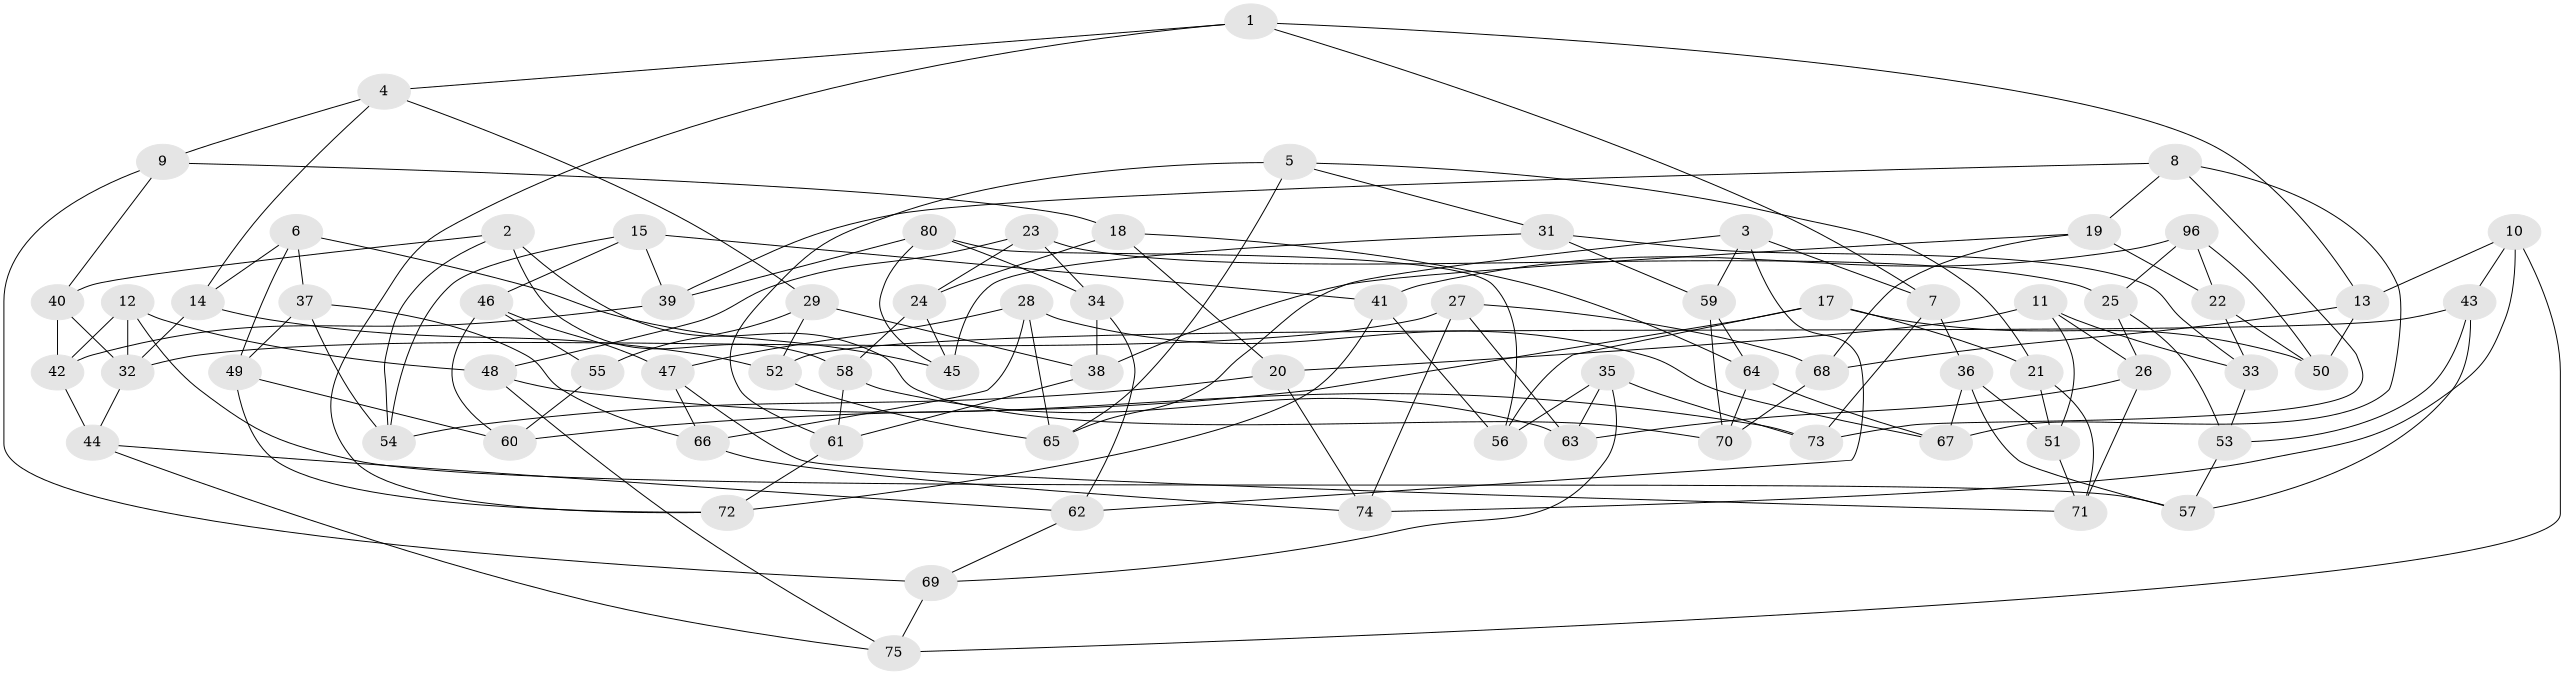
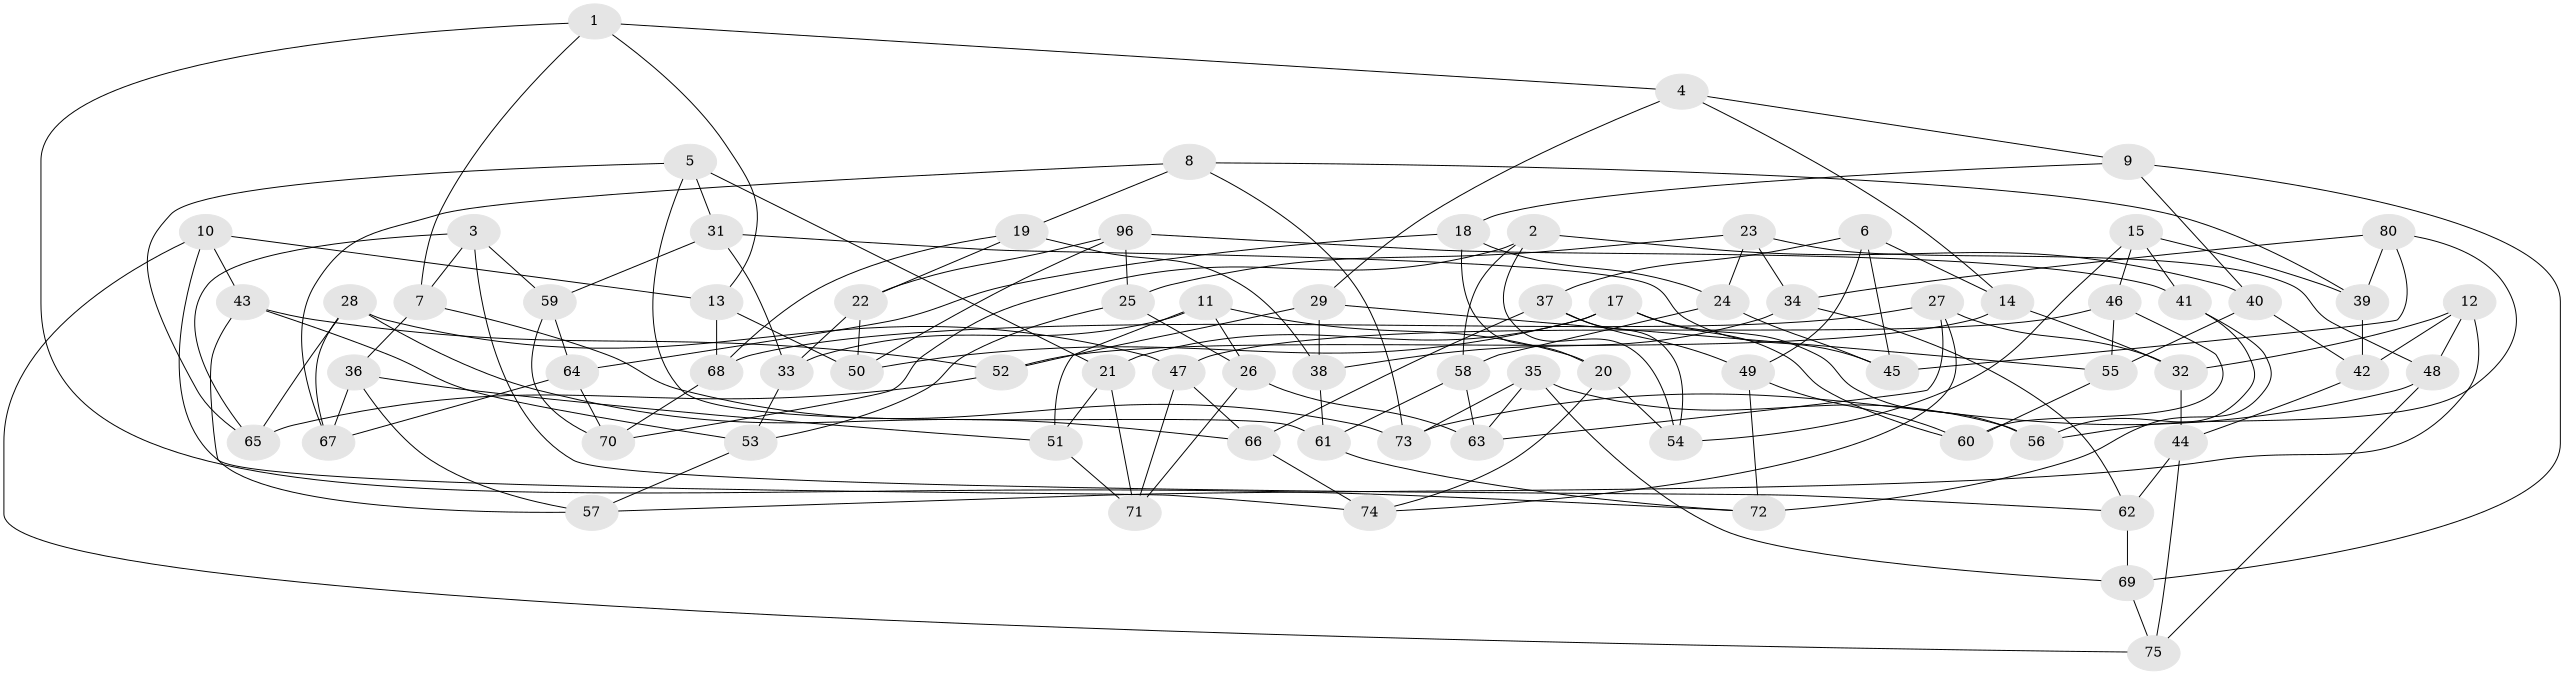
  graph {
    fontname="DejaVu Serif"
    node [color=gray90 fontname="DejaVu Serif" style=filled]
    edge [fontname="DejaVu Serif"]
    1
    4
    7
    13
    72
    9
    14
    29
    36
    73
    50
    68
    2
    40
    54
    58
    70
    42
    55
    61
    63
    3
    59
    62
    65
    64
    69
    18
    32
    52
    38
    5
    21
    31
    51
    71
    45
    33
    6
    37
    49
    66
    60
    67
    57
    8
    19
    39
    22
    20
    24
    75
    10
    43
    74
    53
    11
    26
    12
    48
    44
    15
    41
    46
    56
    47
    n67 [label=96]
    25
    17
    23
    34
    27
    28
    n74 [label=80]
    35
    1 -- 4
    1 -- 7
    1 -- 13
    1 -- 72
    4 -- 9
    4 -- 14
    4 -- 29
    7 -- 36
    7 -- 73
    13 -- 50
    13 -- 68
    9 -- 40
    9 -- 69
    9 -- 18
    14 -- 32
    14 -- 52
    29 -- 55
    29 -- 52
    29 -- 38
    36 -- 51
    36 -- 67
    36 -- 57
    68 -- 70
    2 -- 40
    2 -- 54
    2 -- 58
    2 -- 70
    40 -- 42
-   40 -- 32
+   40 -- 55
    58 -- 61
    58 -- 63
    42 -- 44
    55 -- 60
    61 -- 72
    3 -- 7
    3 -- 59
    3 -- 62
    3 -- 65
    59 -- 70
    59 -- 64
    62 -- 69
    64 -- 70
    64 -- 67
    69 -- 75
    18 -- 64
    18 -- 20
    18 -- 24
    32 -- 44
    52 -- 65
    38 -- 61
    5 -- 61
    5 -- 65
    5 -- 21
    5 -- 31
    21 -- 51
    21 -- 71
    31 -- 59
    31 -- 45
    31 -- 33
    51 -- 71
    33 -- 53
    6 -- 14
    6 -- 45
    6 -- 37
    6 -- 49
    37 -- 54
    37 -- 49
    37 -- 66
    49 -- 72
    49 -- 60
    66 -- 74
    8 -- 73
    8 -- 67
    8 -- 19
    8 -- 39
    19 -- 68
    19 -- 38
    19 -- 22
    39 -- 42
    22 -- 50
    22 -- 33
    20 -- 54
    20 -- 74
    24 -- 58
    24 -- 45
    10 -- 13
    10 -- 75
    10 -- 43
    10 -- 74
    43 -- 52
    43 -- 57
    43 -- 53
    53 -- 57
    11 -- 51
    11 -- 33
    11 -- 20
    11 -- 26
    26 -- 63
    26 -- 71
    12 -- 42
    12 -- 32
    12 -- 57
    12 -- 48
    48 -- 73
    48 -- 75
    44 -- 62
    44 -- 75
    15 -- 54
    15 -- 39
    15 -- 41
    15 -- 46
    41 -- 72
    41 -- 56
    46 -- 55
    46 -- 60
    46 -- 47
    47 -- 71
    47 -- 66
    n67 -- 50
    n67 -- 22
    n67 -- 41
    n67 -- 25
    25 -- 53
    25 -- 26
    17 -- 50
    17 -- 21
    17 -- 60
    17 -- 56
    23 -- 24
    23 -- 48
    23 -- 25
    23 -- 34
    34 -- 62
    34 -- 38
    27 -- 68
    27 -- 63
    27 -- 32
    27 -- 74
    28 -- 65
    28 -- 66
    28 -- 67
    28 -- 47
    n74 -- 45
    n74 -- 39
    n74 -- 56
    n74 -- 34
    35 -- 73
    35 -- 63
    35 -- 69
    35 -- 56
  }
